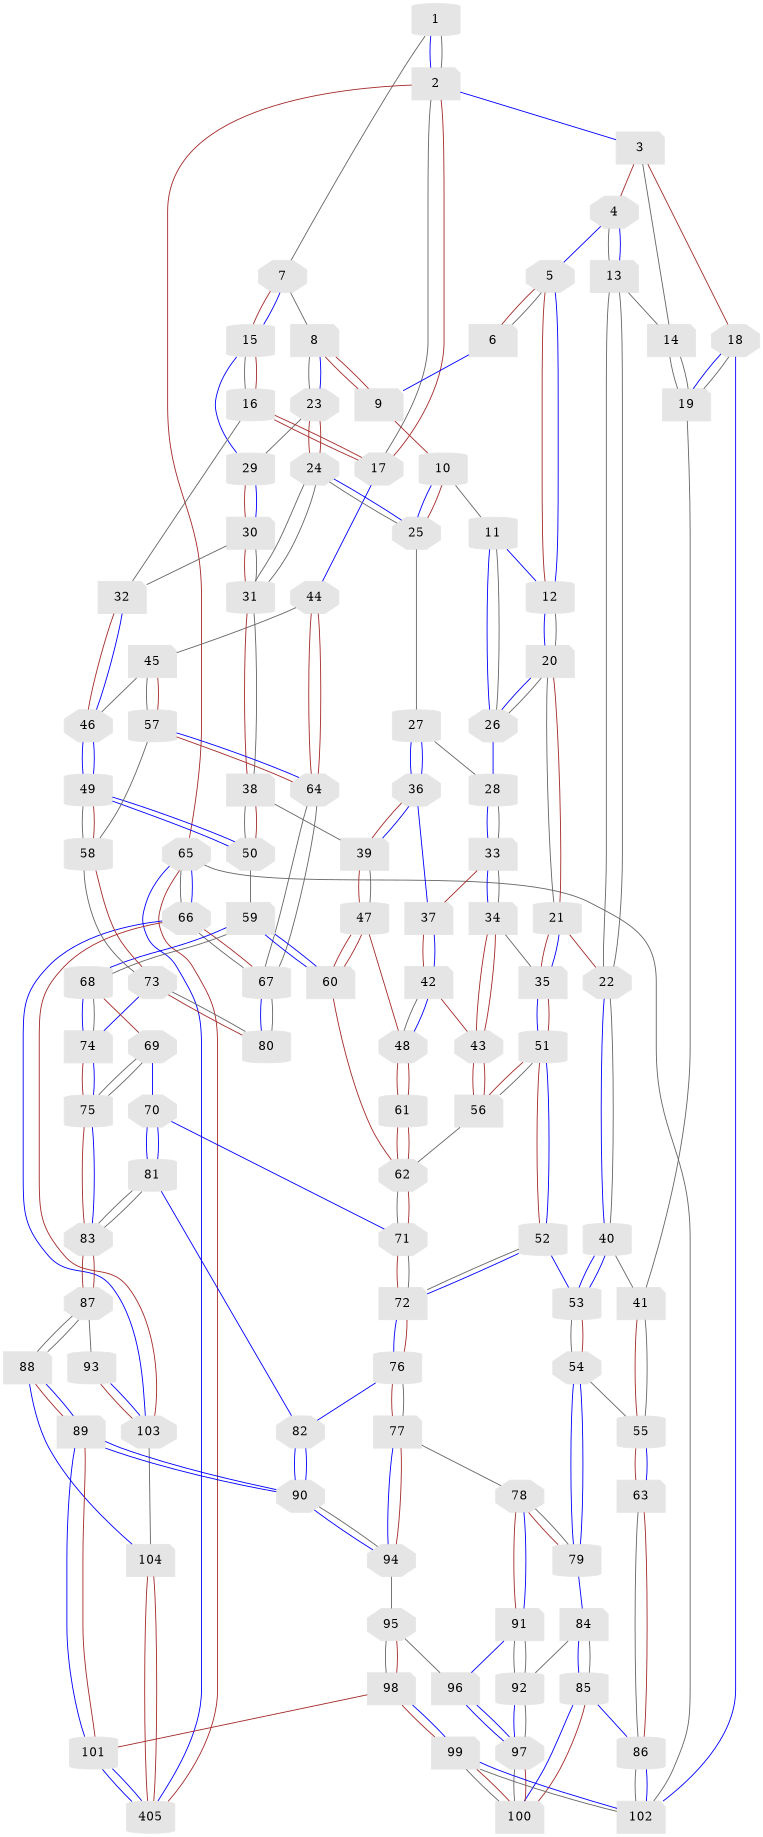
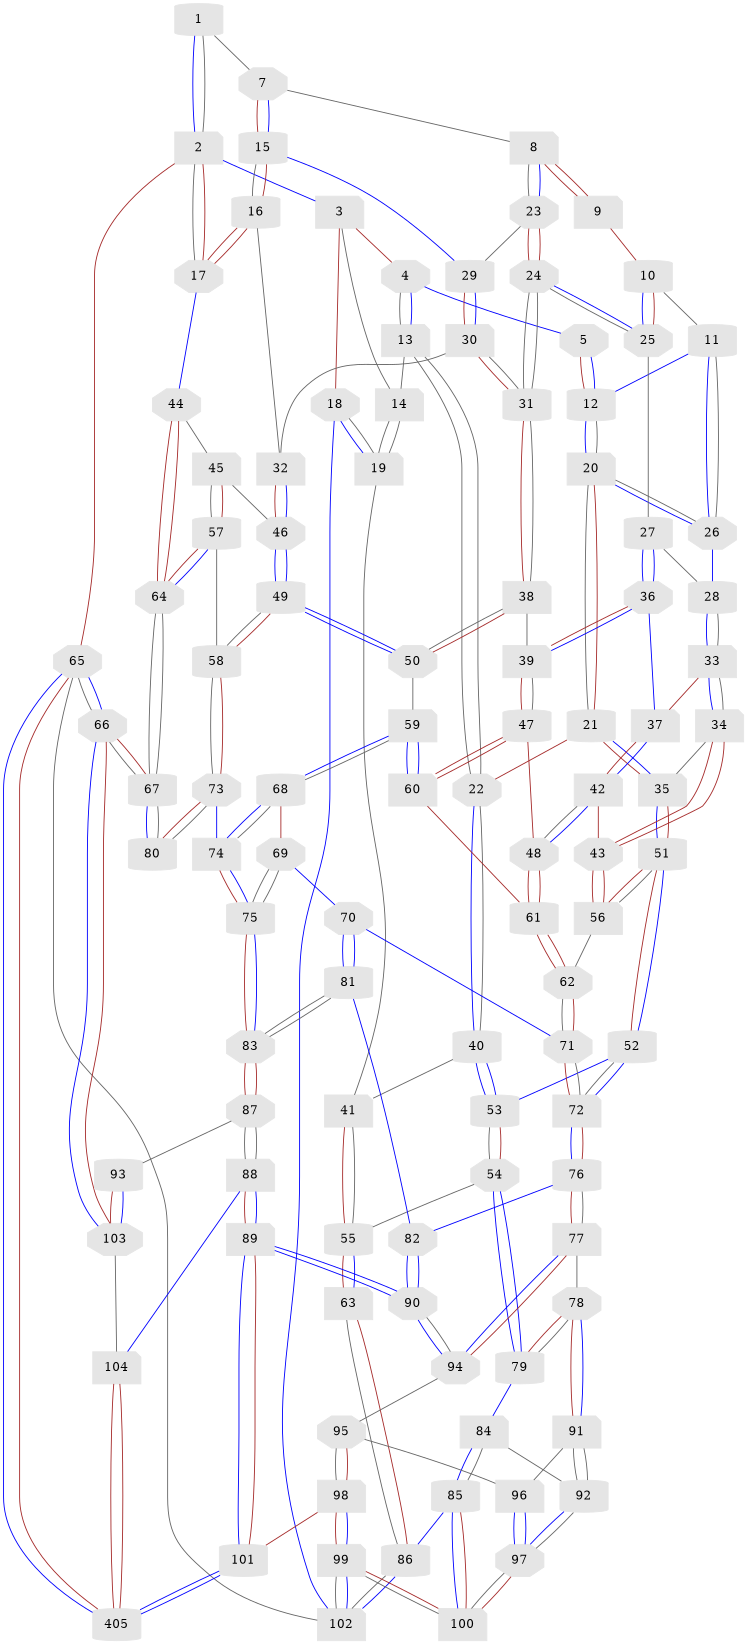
  graph {
    node [color=gray90 shape=note style=filled]
    edge [color=gray40]
    1 [shape=cylinder]
    2
    7 [shape=octagon]
    3
    17 [shape=octagon]
    65 [shape=octagon]
    8
    15 [shape=cylinder]
    4 [shape=octagon]
    14
    18 [shape=octagon]
    44 [shape=octagon]
    102
    66 [shape=octagon]
    n15 [label=405 shape=cylinder]
    5 [shape=octagon]
    13
    19
-   6
    12 [shape=cylinder]
    22 [shape=octagon]
    9
    20
    10 [shape=cylinder]
    23 [shape=octagon]
    16 [shape=cylinder]
    29 [shape=cylinder]
    24 [shape=octagon]
    11 [shape=cylinder]
    25 [shape=octagon]
    26 [shape=octagon]
    27 [shape=cylinder]
    28 [shape=cylinder]
    21 [shape=cylinder]
    40 [shape=cylinder]
    41
    32
    30
    46 [shape=octagon]
    45
    64 [shape=octagon]
    86 [shape=cylinder]
    63
    55 [shape=cylinder]
    35
    51 [shape=cylinder]
    53 [shape=cylinder]
    31 [shape=cylinder]
    38
    36 [shape=octagon]
    33
    37
    39
    34
    50 [shape=octagon]
    49 [shape=cylinder]
    43 [shape=octagon]
    42
    56
    52 [shape=cylinder]
    47 [shape=cylinder]
    48 [shape=octagon]
    59
    60
    54 [shape=octagon]
    61 [shape=cylinder]
    62 [shape=octagon]
    57 [shape=cylinder]
    67 [shape=cylinder]
    58 [shape=cylinder]
    73 [shape=octagon]
    68 [shape=cylinder]
    72
    76 [shape=cylinder]
    79 [shape=cylinder]
    84
    71 [shape=octagon]
    80 [shape=cylinder]
    74
    69 [shape=octagon]
    103 [shape=octagon]
    104
    70 [shape=octagon]
    75 [shape=cylinder]
    81 [shape=cylinder]
    83 [shape=octagon]
    82 [shape=octagon]
    77
    87 [shape=octagon]
    78 [shape=octagon]
    94 [shape=octagon]
    90 [shape=octagon]
    91
    95 [shape=octagon]
    92 [shape=cylinder]
    96
    85 [shape=cylinder]
    93 [shape=cylinder]
    88
    100
    97 [shape=octagon]
    89
    101 [shape=cylinder]
    98
    99
    1 -- 2 [color=blue]
    1 -- 2
    1 -- 7
    2 -- 3 [color=blue]
    2 -- 17
    2 -- 17 [color=brown]
    2 -- 65 [color=brown]
    7 -- 8
    7 -- 15 [color=brown]
    7 -- 15 [color=blue]
    3 -- 4 [color=brown]
    3 -- 14
    3 -- 18 [color=brown]
    17 -- 44 [color=blue]
    65 -- 102
    65 -- 66
    65 -- 66 [color=blue]
    65 -- n15 [color=blue]
    65 -- n15 [color=brown]
    8 -- 9 [color=brown]
    8 -- 9 [color=brown]
    8 -- 23
    8 -- 23 [color=blue]
    15 -- 16
    15 -- 16 [color=brown]
    15 -- 29 [color=blue]
    4 -- 5 [color=blue]
    4 -- 13
    4 -- 13 [color=blue]
    14 -- 19
    14 -- 19
    18 -- 102 [color=blue]
    18 -- 19 [color=blue]
    18 -- 19
    44 -- 45
    44 -- 64 [color=brown]
    44 -- 64 [color=brown]
    66 -- 67
    66 -- 67 [color=brown]
    66 -- 103 [color=blue]
    66 -- 103 [color=brown]
-   5 -- 6 [color=brown]
-   5 -- 6
    5 -- 12 [color=brown]
    5 -- 12 [color=blue]
    13 -- 14
    13 -- 22
    13 -- 22
    19 -- 41
-   6 -- 9 [color=blue]
    12 -- 20 [color=blue]
    12 -- 20
    22 -- 40 [color=blue]
    22 -- 40
    9 -- 10 [color=brown]
    20 -- 26 [color=blue]
    20 -- 26
    20 -- 21
    20 -- 21 [color=brown]
    10 -- 11
    10 -- 25 [color=blue]
    10 -- 25 [color=brown]
    23 -- 29
    23 -- 24 [color=brown]
    23 -- 24 [color=brown]
    16 -- 17 [color=brown]
    16 -- 17 [color=brown]
    16 -- 32
    29 -- 30 [color=brown]
    29 -- 30 [color=blue]
    24 -- 25
    24 -- 25 [color=blue]
    24 -- 31
    24 -- 31
    11 -- 12 [color=blue]
    11 -- 26 [color=blue]
    11 -- 26
    25 -- 27
    26 -- 28 [color=blue]
    27 -- 28
    27 -- 36 [color=blue]
    27 -- 36 [color=blue]
    28 -- 33 [color=blue]
    28 -- 33
    21 -- 22 [color=brown]
    21 -- 35 [color=brown]
    21 -- 35 [color=blue]
    40 -- 41
    40 -- 53 [color=blue]
    40 -- 53 [color=blue]
    41 -- 55 [color=brown]
    41 -- 55
    32 -- 46 [color=brown]
    32 -- 46 [color=blue]
    30 -- 32
    30 -- 31 [color=brown]
    30 -- 31
    46 -- 49 [color=blue]
    46 -- 49 [color=blue]
    45 -- 46
    45 -- 57
    45 -- 57 [color=brown]
    64 -- 67
    64 -- 67
    86 -- 102
    86 -- 102 [color=blue]
    63 -- 86
    63 -- 86 [color=brown]
    55 -- 63 [color=brown]
    55 -- 63 [color=blue]
    35 -- 51 [color=blue]
    35 -- 51 [color=brown]
    51 -- 56 [color=brown]
    51 -- 56
    51 -- 52 [color=brown]
    51 -- 52 [color=blue]
    53 -- 54
    53 -- 54 [color=brown]
    31 -- 38 [color=brown]
    31 -- 38
    38 -- 39
    38 -- 50
    38 -- 50 [color=brown]
    36 -- 37 [color=blue]
    36 -- 39 [color=brown]
    36 -- 39 [color=blue]
    33 -- 37 [color=brown]
    33 -- 34 [color=blue]
    33 -- 34
    37 -- 42 [color=brown]
    37 -- 42 [color=blue]
    39 -- 47 [color=brown]
    39 -- 47
    34 -- 35
    34 -- 43 [color=brown]
    34 -- 43 [color=brown]
    50 -- 59
    49 -- 50 [color=blue]
    49 -- 50 [color=blue]
    49 -- 58
    49 -- 58 [color=brown]
    43 -- 56 [color=brown]
    43 -- 56 [color=brown]
    42 -- 43 [color=brown]
    42 -- 48
    42 -- 48 [color=blue]
    56 -- 62
    52 -- 53 [color=blue]
    52 -- 72
    52 -- 72 [color=blue]
    47 -- 48 [color=brown]
    47 -- 60 [color=brown]
    47 -- 60 [color=brown]
    48 -- 61 [color=brown]
    48 -- 61 [color=brown]
    59 -- 60 [color=blue]
    59 -- 60 [color=blue]
    59 -- 68 [color=blue]
    59 -- 68
-   60 -- 62 [color=brown]
+   60 -- 61 [color=brown]
    54 -- 55
    54 -- 79 [color=blue]
    54 -- 79 [color=blue]
    61 -- 62 [color=brown]
    61 -- 62 [color=brown]
    62 -- 71
    62 -- 71 [color=brown]
    57 -- 64 [color=brown]
    57 -- 64 [color=blue]
    57 -- 58
    67 -- 80 [color=blue]
    67 -- 80
    58 -- 73
    58 -- 73 [color=brown]
    73 -- 80 [color=brown]
    73 -- 80
    73 -- 74 [color=blue]
    68 -- 74 [color=blue]
    68 -- 74
    68 -- 69 [color=brown]
    72 -- 76 [color=blue]
    72 -- 76 [color=brown]
    76 -- 82 [color=blue]
    76 -- 77 [color=brown]
    76 -- 77
    79 -- 84 [color=blue]
    84 -- 92
    84 -- 85 [color=blue]
    84 -- 85
    71 -- 72 [color=brown]
    71 -- 72
    74 -- 75 [color=brown]
    74 -- 75 [color=blue]
    69 -- 70 [color=blue]
    69 -- 75
    69 -- 75
    103 -- 104
    104 -- n15 [color=brown]
    104 -- n15 [color=brown]
    70 -- 71 [color=blue]
    70 -- 81 [color=blue]
    70 -- 81 [color=blue]
    75 -- 83 [color=brown]
    75 -- 83 [color=blue]
    81 -- 83
    81 -- 83
    81 -- 82 [color=blue]
    83 -- 87 [color=brown]
    83 -- 87 [color=brown]
    82 -- 90 [color=blue]
    82 -- 90 [color=blue]
    77 -- 78
    77 -- 94 [color=blue]
    77 -- 94 [color=brown]
    87 -- 93
    87 -- 88
    87 -- 88
    78 -- 79 [color=brown]
    78 -- 79
    78 -- 91 [color=brown]
    78 -- 91 [color=blue]
    94 -- 95
    90 -- 94 [color=blue]
    90 -- 94
    91 -- 92
    91 -- 92
-   91 -- 96 [color=blue]
+   91 -- 96
    95 -- 96
    95 -- 98
    95 -- 98 [color=brown]
    92 -- 97 [color=blue]
    92 -- 97
    96 -- 97 [color=blue]
    96 -- 97 [color=blue]
    85 -- 86 [color=blue]
    85 -- 100 [color=blue]
    85 -- 100 [color=brown]
    93 -- 103 [color=brown]
    93 -- 103 [color=blue]
    88 -- 104 [color=blue]
    88 -- 89 [color=brown]
    88 -- 89 [color=blue]
    97 -- 100
    97 -- 100 [color=brown]
    89 -- 90 [color=blue]
    89 -- 90 [color=blue]
    89 -- 101 [color=blue]
    89 -- 101 [color=brown]
    101 -- n15 [color=blue]
    101 -- n15 [color=blue]
    98 -- 101 [color=brown]
    98 -- 99 [color=brown]
    98 -- 99 [color=blue]
    99 -- 102
    99 -- 102 [color=blue]
    99 -- 100
    99 -- 100 [color=brown]
  }
